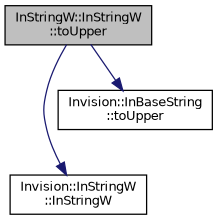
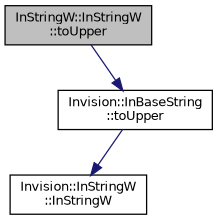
  digraph {
    rankdir=TB
    node [color=black fillcolor=white fontname=Helvetica fontsize=10 shape=record style=filled]
    edge [color=midnightblue fontname=Helvetica fontsize=10 labelfontname=Helvetica labelfontsize=10 style=solid]
    n1 [fillcolor=grey75 fontcolor=black height=0.2 label="InStringW::InStringW\l::toUpper" width=0.4]
    n2 [height=0.2 label="Invision::InStringW\l::InStringW" width=0.4]
    n3 [height=0.2 label="Invision::InBaseString\l::toUpper" width=0.4]
-   n1 -> n2
+   n3 -> n2
    n1 -> n3
  }
